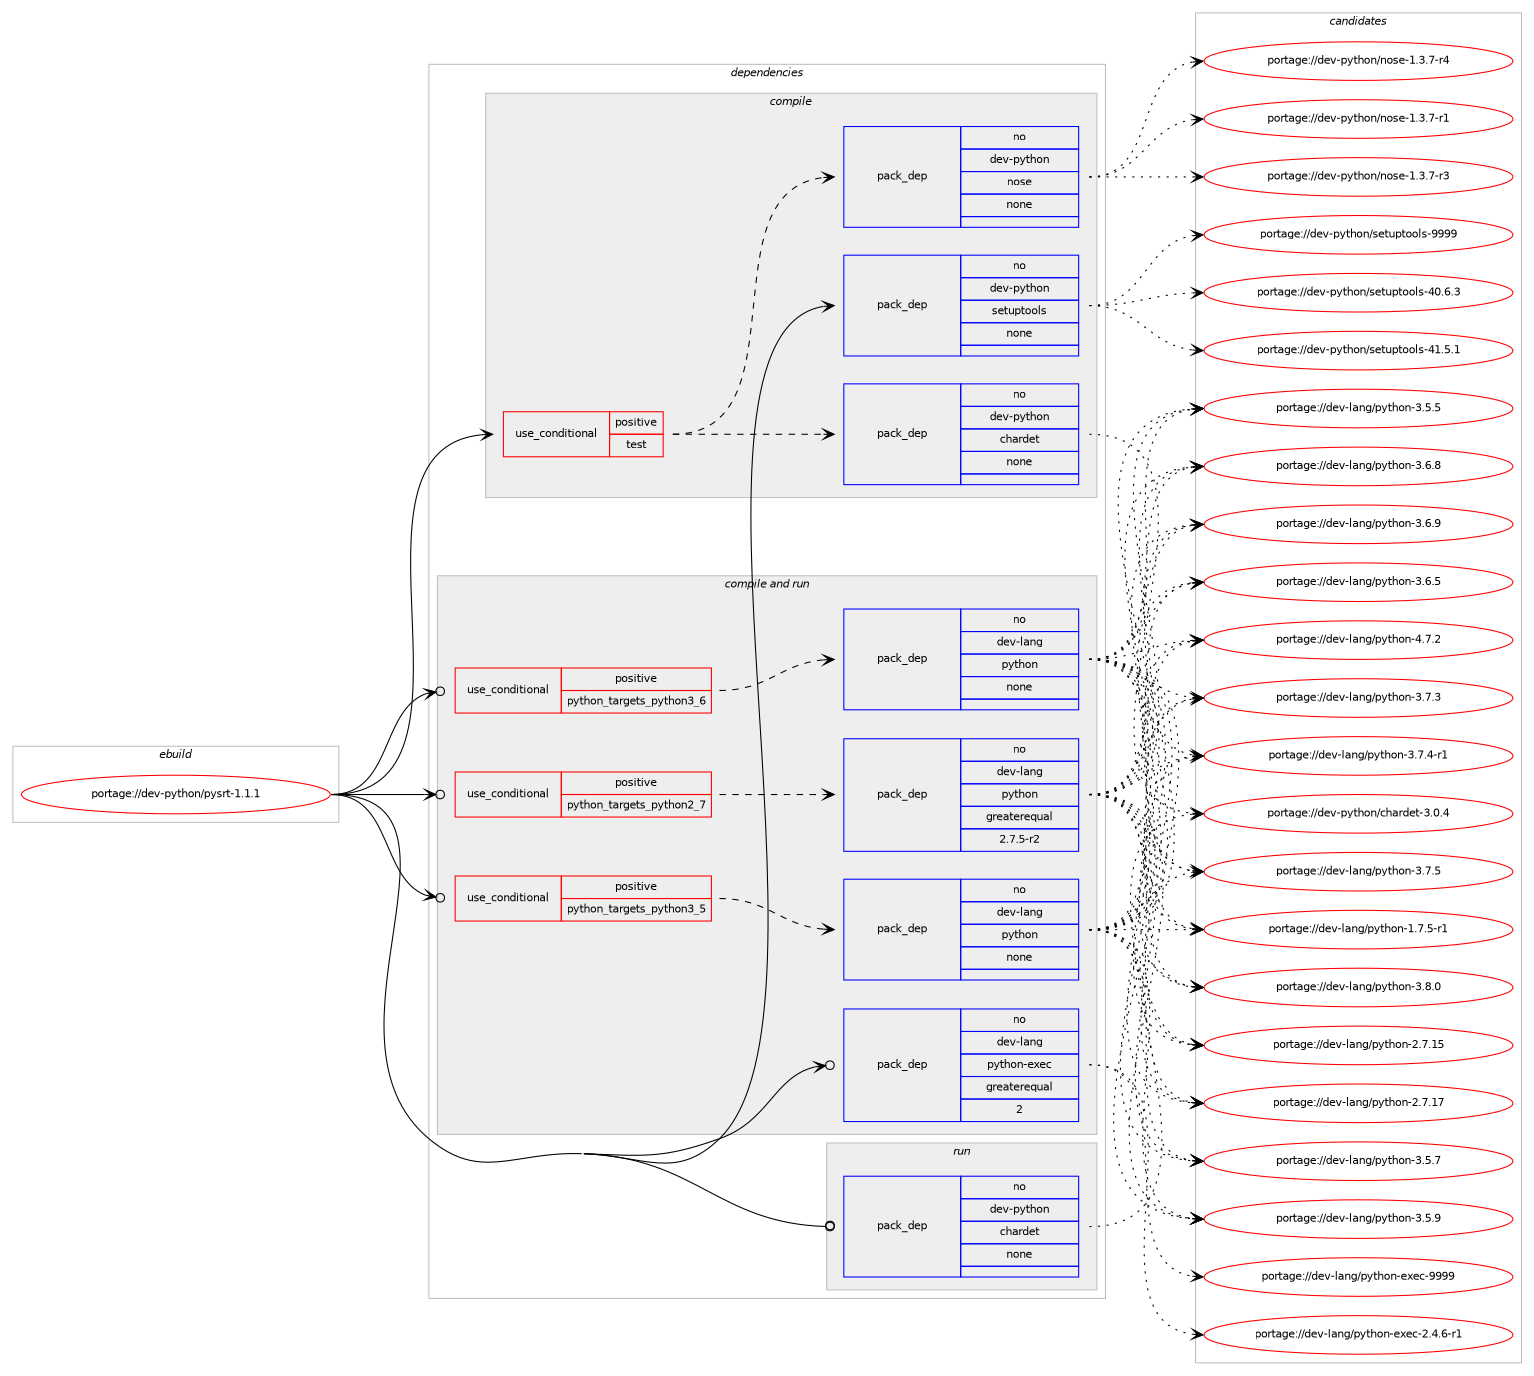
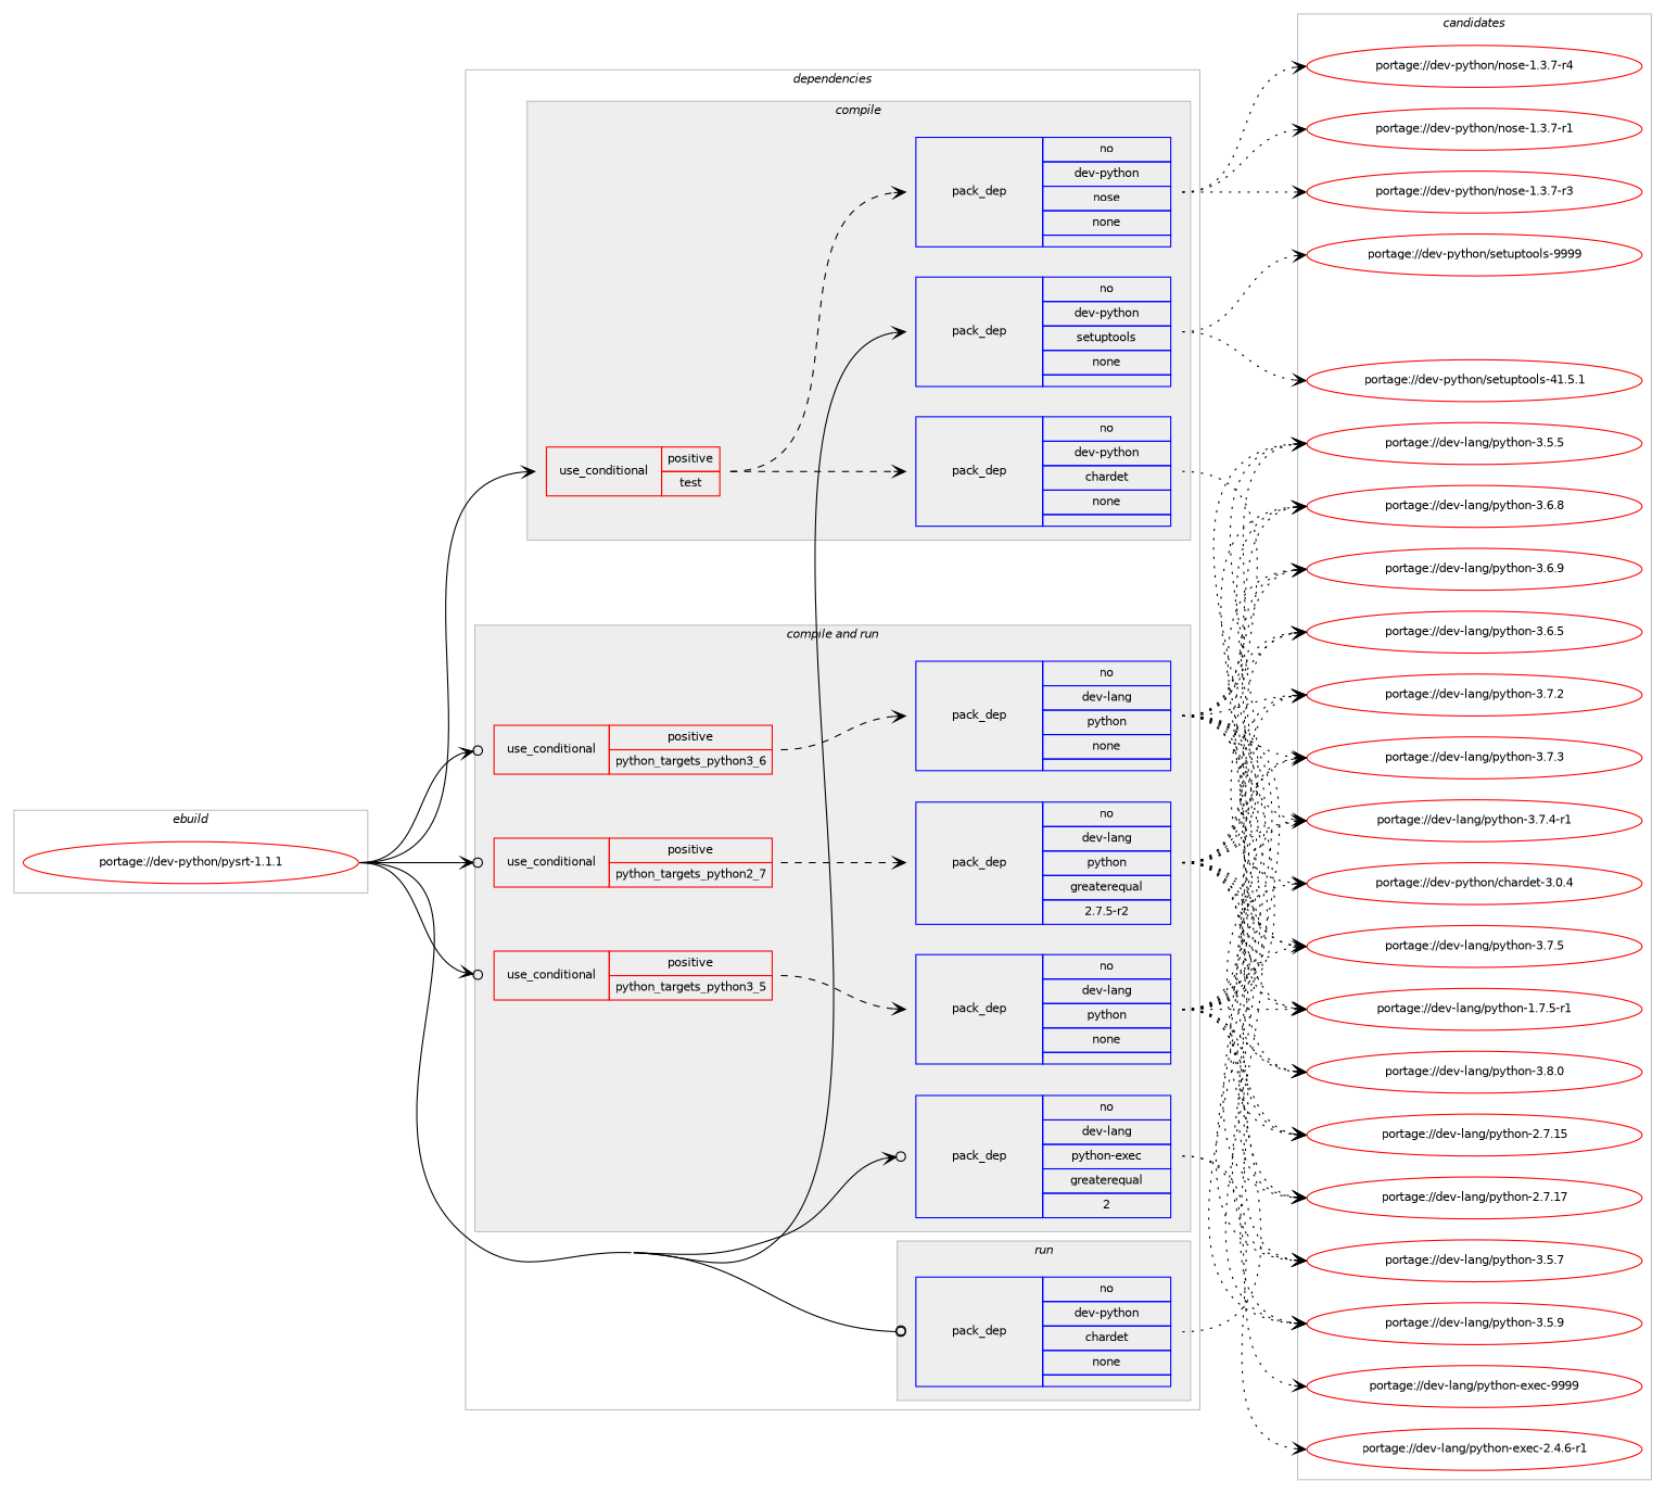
  digraph {
    compound=true
    concentrate=true
    fontname=Helvetica
    fontsize=10
    newrank=true
    rankdir=LR
    ranksep=1.5
    node [color=red fontname=Helvetica fontsize=10]
    edge [arrowhead=vee headport=w style=dotted tailport=e weight=100]
    n1 [label="portage://dev-python/pysrt-1.1.1" width=4]
    n2 [color=blue label=<<TABLE BORDER="0" CELLBORDER="1" CELLSPACING="0" CELLPADDING="4" WIDTH="220"><TR><TD ROWSPAN="6" CELLPADDING="30">pack_dep</TD></TR><TR><TD WIDTH="110">no</TD></TR><TR><TD>dev-python</TD></TR><TR><TD>nose</TD></TR><TR><TD>none</TD></TR><TR><TD></TD></TR></TABLE>> shape=none]
    n3 [color=blue label=<<TABLE BORDER="0" CELLBORDER="1" CELLSPACING="0" CELLPADDING="4" WIDTH="220"><TR><TD ROWSPAN="6" CELLPADDING="30">pack_dep</TD></TR><TR><TD WIDTH="110">no</TD></TR><TR><TD>dev-python</TD></TR><TR><TD>chardet</TD></TR><TR><TD>none</TD></TR><TR><TD></TD></TR></TABLE>> shape=none]
    n4 [label=<<TABLE BORDER="0" CELLBORDER="1" CELLSPACING="0" CELLPADDING="4"><TR><TD ROWSPAN="3" CELLPADDING="10">use_conditional</TD></TR><TR><TD>positive</TD></TR><TR><TD>test</TD></TR></TABLE>> shape=none]
    n5 [color=blue label=<<TABLE BORDER="0" CELLBORDER="1" CELLSPACING="0" CELLPADDING="4" WIDTH="220"><TR><TD ROWSPAN="6" CELLPADDING="30">pack_dep</TD></TR><TR><TD WIDTH="110">no</TD></TR><TR><TD>dev-python</TD></TR><TR><TD>setuptools</TD></TR><TR><TD>none</TD></TR><TR><TD></TD></TR></TABLE>> shape=none]
    n6 [color=blue label=<<TABLE BORDER="0" CELLBORDER="1" CELLSPACING="0" CELLPADDING="4" WIDTH="220"><TR><TD ROWSPAN="6" CELLPADDING="30">pack_dep</TD></TR><TR><TD WIDTH="110">no</TD></TR><TR><TD>dev-lang</TD></TR><TR><TD>python</TD></TR><TR><TD>greaterequal</TD></TR><TR><TD>2.7.5-r2</TD></TR></TABLE>> shape=none]
    n7 [label=<<TABLE BORDER="0" CELLBORDER="1" CELLSPACING="0" CELLPADDING="4"><TR><TD ROWSPAN="3" CELLPADDING="10">use_conditional</TD></TR><TR><TD>positive</TD></TR><TR><TD>python_targets_python2_7</TD></TR></TABLE>> shape=none]
    n8 [color=blue label=<<TABLE BORDER="0" CELLBORDER="1" CELLSPACING="0" CELLPADDING="4" WIDTH="220"><TR><TD ROWSPAN="6" CELLPADDING="30">pack_dep</TD></TR><TR><TD WIDTH="110">no</TD></TR><TR><TD>dev-lang</TD></TR><TR><TD>python</TD></TR><TR><TD>none</TD></TR><TR><TD></TD></TR></TABLE>> shape=none]
    n9 [label=<<TABLE BORDER="0" CELLBORDER="1" CELLSPACING="0" CELLPADDING="4"><TR><TD ROWSPAN="3" CELLPADDING="10">use_conditional</TD></TR><TR><TD>positive</TD></TR><TR><TD>python_targets_python3_5</TD></TR></TABLE>> shape=none]
    n10 [color=blue label=<<TABLE BORDER="0" CELLBORDER="1" CELLSPACING="0" CELLPADDING="4" WIDTH="220"><TR><TD ROWSPAN="6" CELLPADDING="30">pack_dep</TD></TR><TR><TD WIDTH="110">no</TD></TR><TR><TD>dev-lang</TD></TR><TR><TD>python</TD></TR><TR><TD>none</TD></TR><TR><TD></TD></TR></TABLE>> shape=none]
    n11 [label=<<TABLE BORDER="0" CELLBORDER="1" CELLSPACING="0" CELLPADDING="4"><TR><TD ROWSPAN="3" CELLPADDING="10">use_conditional</TD></TR><TR><TD>positive</TD></TR><TR><TD>python_targets_python3_6</TD></TR></TABLE>> shape=none]
    n12 [color=blue label=<<TABLE BORDER="0" CELLBORDER="1" CELLSPACING="0" CELLPADDING="4" WIDTH="220"><TR><TD ROWSPAN="6" CELLPADDING="30">pack_dep</TD></TR><TR><TD WIDTH="110">no</TD></TR><TR><TD>dev-lang</TD></TR><TR><TD>python-exec</TD></TR><TR><TD>greaterequal</TD></TR><TR><TD>2</TD></TR></TABLE>> shape=none]
    n13 [color=blue label=<<TABLE BORDER="0" CELLBORDER="1" CELLSPACING="0" CELLPADDING="4" WIDTH="220"><TR><TD ROWSPAN="6" CELLPADDING="30">pack_dep</TD></TR><TR><TD WIDTH="110">no</TD></TR><TR><TD>dev-python</TD></TR><TR><TD>chardet</TD></TR><TR><TD>none</TD></TR><TR><TD></TD></TR></TABLE>> shape=none]
    n14 [label="portage://dev-python/nose-1.3.7-r1" width=4]
    n15 [label="portage://dev-python/nose-1.3.7-r3" width=4]
    n16 [label="portage://dev-python/nose-1.3.7-r4" width=4]
    n17 [label="portage://dev-python/chardet-3.0.4" width=4]
-   n18 [label="portage://dev-python/setuptools-40.6.3" width=4]
    n19 [label="portage://dev-python/setuptools-41.5.1" width=4]
    n20 [label="portage://dev-python/setuptools-9999" width=4]
    n21 [label="portage://dev-lang/python-2.7.15" width=4]
    n22 [label="portage://dev-lang/python-2.7.17" width=4]
    n23 [label="portage://dev-lang/python-3.5.5" width=4]
    n24 [label="portage://dev-lang/python-3.5.7" width=4]
    n25 [label="portage://dev-lang/python-3.5.9" width=4]
    n26 [label="portage://dev-lang/python-3.6.5" width=4]
    n27 [label="portage://dev-lang/python-3.6.8" width=4]
    n28 [label="portage://dev-lang/python-3.6.9" width=4]
-   n29 [label="portage://dev-lang/python-4.7.2" width=4]
+   n29 [label="portage://dev-lang/python-3.7.2" width=4]
    n30 [label="portage://dev-lang/python-3.7.3" width=4]
    n31 [label="portage://dev-lang/python-3.7.4-r1" width=4]
    n32 [label="portage://dev-lang/python-3.7.5" width=4]
    n33 [label="portage://dev-lang/python-1.7.5-r1" width=4]
    n34 [label="portage://dev-lang/python-3.8.0" width=4]
    n35 [label="portage://dev-lang/python-exec-2.4.6-r1" width=4]
    n36 [label="portage://dev-lang/python-exec-9999" width=4]
    subgraph cluster_1 {
      color=gray
      label=<<i>ebuild</i>>
      rank=same
      n1
    }
    subgraph cluster_2 {
      color=gray
      label=<<i>dependencies</i>>
      subgraph cluster_3 {
        color=gray
        fillcolor="#eeeeee"
        label=<<i>compile</i>>
        style=filled
        subgraph sub_4 {
          color=gray
          fillcolor="#eeeeee"
          label=<<i>compile</i>>
          style=filled
          n4
          subgraph sub_5 {
            color=gray
            fillcolor="#eeeeee"
            label=<<i>compile</i>>
            style=filled
            n2
          }
          subgraph sub_6 {
            color=gray
            fillcolor="#eeeeee"
            label=<<i>compile</i>>
            style=filled
            n3
          }
        }
        subgraph sub_7 {
          color=gray
          fillcolor="#eeeeee"
          label=<<i>compile</i>>
          style=filled
          n5
        }
      }
      subgraph cluster_8 {
        color=gray
        fillcolor="#eeeeee"
        label=<<i>compile and run</i>>
        style=filled
        subgraph sub_9 {
          color=gray
          fillcolor="#eeeeee"
          label=<<i>compile and run</i>>
          style=filled
          n7
          subgraph sub_10 {
            color=gray
            fillcolor="#eeeeee"
            label=<<i>compile and run</i>>
            style=filled
            n6
          }
        }
        subgraph sub_11 {
          color=gray
          fillcolor="#eeeeee"
          label=<<i>compile and run</i>>
          style=filled
          n9
          subgraph sub_12 {
            color=gray
            fillcolor="#eeeeee"
            label=<<i>compile and run</i>>
            style=filled
            n8
          }
        }
        subgraph sub_13 {
          color=gray
          fillcolor="#eeeeee"
          label=<<i>compile and run</i>>
          style=filled
          n11
          subgraph sub_14 {
            color=gray
            fillcolor="#eeeeee"
            label=<<i>compile and run</i>>
            style=filled
            n10
          }
        }
        subgraph sub_15 {
          color=gray
          fillcolor="#eeeeee"
          label=<<i>compile and run</i>>
          style=filled
          n12
        }
      }
      subgraph cluster_16 {
        color=gray
        fillcolor="#eeeeee"
        label=<<i>run</i>>
        style=filled
        subgraph sub_17 {
          color=gray
          fillcolor="#eeeeee"
          label=<<i>run</i>>
          style=filled
          n13
        }
      }
    }
    subgraph cluster_18 {
      color=gray
      label=<<i>candidates</i>>
      rank=same
      subgraph sub_19 {
        color=black
        label=<<i>candidates</i>>
        nodesep=1
        rank=same
        n14
        n15
        n16
      }
      subgraph sub_20 {
        color=black
        label=<<i>candidates</i>>
        nodesep=1
        rank=same
        n17
      }
      subgraph sub_21 {
        color=black
        label=<<i>candidates</i>>
        nodesep=1
        rank=same
-       n18
        n19
        n20
      }
      subgraph sub_22 {
        color=black
        label=<<i>candidates</i>>
        nodesep=1
        rank=same
        n21
        n22
        n23
        n24
        n25
        n26
        n27
        n28
        n29
        n30
        n31
        n32
        n33
        n34
      }
      subgraph sub_23 {
        color=black
        label=<<i>candidates</i>>
        nodesep=1
        rank=same
        n21
        n22
        n23
        n24
        n25
        n26
        n27
        n28
        n29
        n30
        n31
        n32
        n33
        n34
      }
      subgraph sub_24 {
        color=black
        label=<<i>candidates</i>>
        nodesep=1
        rank=same
        n21
        n22
        n23
        n24
        n25
        n26
        n27
        n28
        n29
        n30
        n31
        n32
        n33
        n34
      }
      subgraph sub_25 {
        color=black
        label=<<i>candidates</i>>
        nodesep=1
        rank=same
        n35
        n36
      }
      subgraph sub_26 {
        color=black
        label=<<i>candidates</i>>
        nodesep=1
        rank=same
        n17
      }
    }
    n1 -> n4 [style=solid weight=20]
    n1 -> n5 [style=solid weight=20]
    n1 -> n7 [arrowhead=odotvee style=solid weight=20]
    n1 -> n9 [arrowhead=odotvee style=solid weight=20]
    n1 -> n11 [arrowhead=odotvee style=solid weight=20]
    n1 -> n12 [arrowhead=odotvee style=solid weight=20]
    n1 -> n13 [arrowhead=odot style=solid weight=20]
    n2 -> n14
    n2 -> n15
    n2 -> n16
    n3 -> n17
    n4 -> n2 [style=dashed weight=20]
    n4 -> n3 [style=dashed weight=20]
-   n5 -> n18
    n5 -> n19
    n5 -> n20
    n6 -> n21
    n6 -> n22
    n6 -> n23
    n6 -> n24
    n6 -> n25
    n6 -> n26
    n6 -> n27
    n6 -> n28
    n6 -> n29
    n6 -> n30
    n6 -> n31
    n6 -> n32
    n6 -> n33
    n6 -> n34
    n7 -> n6 [style=dashed weight=20]
    n8 -> n21
    n8 -> n22
    n8 -> n23
    n8 -> n24
    n8 -> n25
    n8 -> n26
    n8 -> n27
    n8 -> n28
    n8 -> n29
    n8 -> n30
    n8 -> n31
    n8 -> n32
    n8 -> n33
    n8 -> n34
    n9 -> n8 [style=dashed weight=20]
    n10 -> n21
    n10 -> n22
    n10 -> n23
    n10 -> n24
    n10 -> n25
    n10 -> n26
    n10 -> n27
    n10 -> n28
    n10 -> n29
    n10 -> n30
    n10 -> n31
    n10 -> n32
    n10 -> n33
    n10 -> n34
    n11 -> n10 [style=dashed weight=20]
    n12 -> n35
    n12 -> n36
    n13 -> n17
  }
